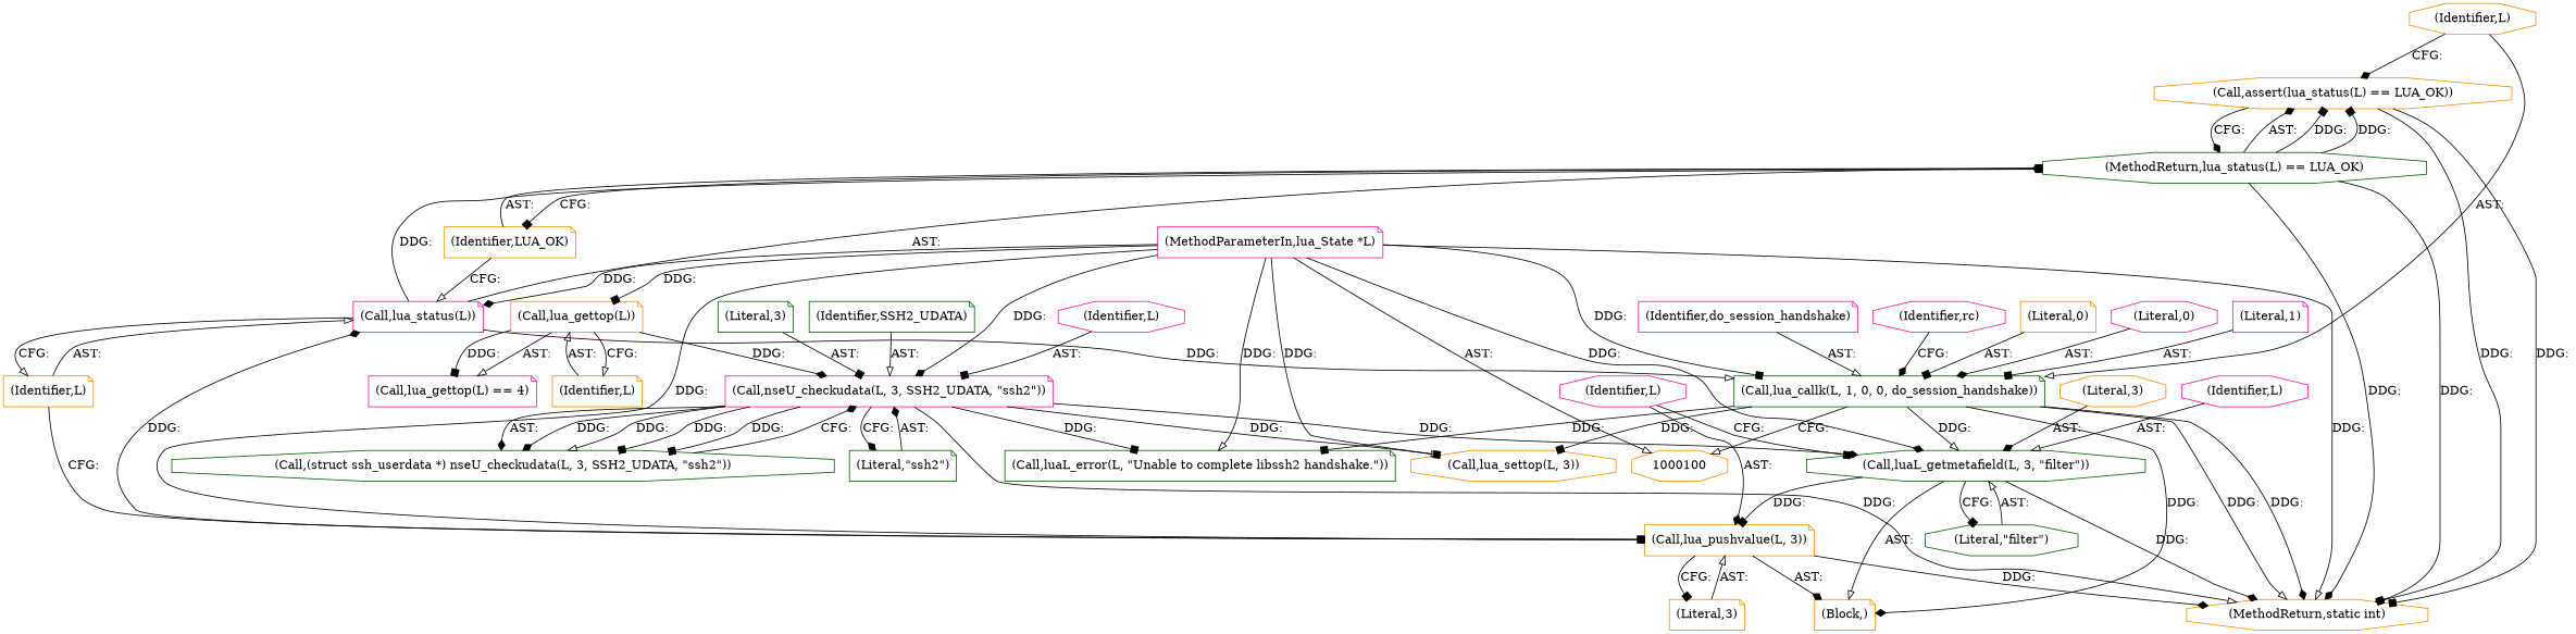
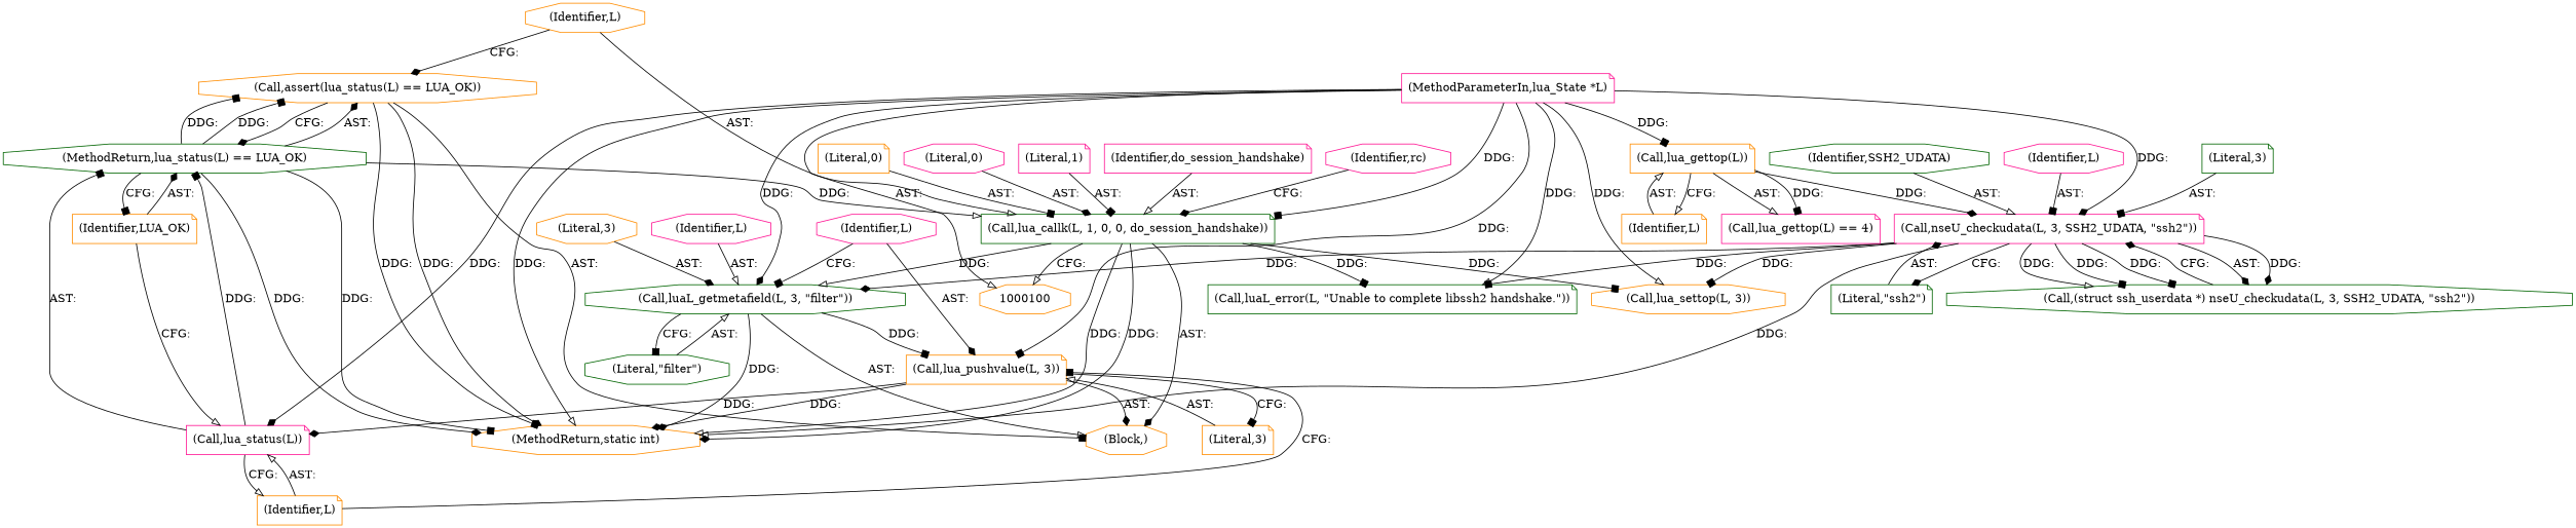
  digraph {
    node [color=darkorange shape=note]
    edge [arrowhead=box]
    n1 [label="(Call,assert(lua_status(L) == LUA_OK))" shape=octagon]
    n2 [color=darkgreen label="(MethodReturn,lua_status(L) == LUA_OK)" shape=octagon]
-   n3 [label="(Block,)"]
+   n3 [label="(Block,)" shape=octagon]
    n4 [label="(MethodReturn,static int)" shape=octagon]
    n5 [label="(Identifier,LUA_OK)"]
    n6 [color=deeppink label="(Call,lua_status(L))"]
    n7 [color=darkgreen label="(Call,lua_callk(L, 1, 0, 0, do_session_handshake))"]
    n8 [label="(Identifier,L)"]
    n9 [color=darkgreen label="(Call,luaL_getmetafield(L, 3, \"filter\"))" shape=octagon]
    n10 [color=darkgreen label="(Call,luaL_error(L, \"Unable to complete libssh2 handshake.\"))"]
    n11 [label="(Call,lua_settop(L, 3))" shape=octagon]
    1000100 [shape=octagon]
    n13 [label="(Call,lua_pushvalue(L, 3))"]
    n14 [label="(Literal,3)"]
    n15 [color=darkgreen label="(Literal,\"filter\")" shape=octagon]
    n16 [color=deeppink label="(Identifier,do_session_handshake)"]
    n17 [color=deeppink label="(MethodParameterIn,lua_State *L)"]
    n18 [color=deeppink label="(Call,nseU_checkudata(L, 3, SSH2_UDATA, \"ssh2\"))"]
    n19 [label="(Call,lua_gettop(L))"]
    n20 [color=darkgreen label="(Call,(struct ssh_userdata *) nseU_checkudata(L, 3, SSH2_UDATA, \"ssh2\"))" shape=octagon]
    n21 [color=darkgreen label="(Literal,\"ssh2\")"]
    n22 [color=deeppink label="(Call,lua_gettop(L) == 4)"]
    n23 [label="(Identifier,L)"]
    n24 [color=deeppink label="(Identifier,L)" shape=octagon]
    n25 [color=deeppink label="(Identifier,L)" shape=octagon]
    n26 [color=deeppink label="(Identifier,rc)" shape=octagon]
    n27 [label="(Literal,3)" shape=octagon]
    n28 [label="(Identifier,L)" shape=octagon]
    n29 [label="(Literal,0)"]
    n30 [color=deeppink label="(Literal,0)" shape=octagon]
    n31 [color=darkgreen label="(Literal,3)"]
-   n32 [color=darkgreen label="(Identifier,SSH2_UDATA)"]
+   n32 [color=darkgreen label="(Identifier,SSH2_UDATA)" shape=octagon]
    n33 [color=deeppink label="(Literal,1)"]
    n34 [color=deeppink label="(Identifier,L)" shape=octagon]
    n1 -> n2 [arrowhead=diamond label="CFG: "]
+   n1 -> n3 [label="AST: "]
    n1 -> n4 [arrowhead=diamond label="DDG: "]
    n1 -> n4 [label="DDG: "]
    n2 -> n1 [arrowhead=diamond label="AST: "]
    n2 -> n1 [label="DDG: "]
    n2 -> n1 [label="DDG: "]
    n2 -> n4 [label="DDG: "]
    n2 -> n4 [arrowhead=diamond label="DDG: "]
    n2 -> n5 [label="CFG: "]
    n5 -> n2 [arrowhead=diamond label="AST: "]
    n5 -> n6 [arrowhead=onormal label="CFG: "]
    n6 -> n2 [label="AST: "]
    n6 -> n2 [label="DDG: "]
-   n6 -> n7 [arrowhead=onormal label="DDG: "]
+   n2 -> n7 [arrowhead=onormal label="DDG: "]
    n6 -> n8 [arrowhead=onormal label="CFG: "]
-   n7 -> n3 [arrowhead=diamond label="DDG: "]
+   n7 -> n3 [arrowhead=diamond label="AST: "]
    n7 -> n4 [arrowhead=onormal label="DDG: "]
    n7 -> n4 [arrowhead=diamond label="DDG: "]
    n7 -> n9 [arrowhead=onormal label="DDG: "]
    n7 -> n10 [label="DDG: "]
    n7 -> n11 [label="DDG: "]
    n7 -> 1000100 [arrowhead=onormal label="CFG: "]
    n8 -> n6 [arrowhead=onormal label="AST: "]
    n8 -> n13 [label="CFG: "]
    n9 -> n3 [arrowhead=onormal label="AST: "]
    n9 -> n4 [arrowhead=diamond label="DDG: "]
    n9 -> n13 [label="DDG: "]
    n9 -> n15 [label="CFG: "]
    n13 -> n3 [arrowhead=diamond label="AST: "]
    n13 -> n4 [arrowhead=diamond label="DDG: "]
    n13 -> n6 [arrowhead=diamond label="DDG: "]
    n13 -> n14 [label="CFG: "]
    n14 -> n13 [arrowhead=onormal label="AST: "]
    n15 -> n9 [arrowhead=onormal label="AST: "]
    n16 -> n7 [arrowhead=onormal label="AST: "]
    n17 -> n4 [arrowhead=onormal label="DDG: "]
    n17 -> n6 [arrowhead=diamond label="DDG: "]
    n17 -> n7 [label="DDG: "]
    n17 -> n9 [arrowhead=diamond label="DDG: "]
    n17 -> n10 [arrowhead=onormal label="DDG: "]
    n17 -> n11 [arrowhead=onormal label="DDG: "]
    n17 -> 1000100 [arrowhead=onormal label="AST: "]
    n17 -> n13 [label="DDG: "]
    n17 -> n18 [arrowhead=diamond label="DDG: "]
    n17 -> n19 [label="DDG: "]
    n18 -> n4 [arrowhead=onormal label="DDG: "]
    n18 -> n9 [arrowhead=diamond label="DDG: "]
    n18 -> n10 [label="DDG: "]
    n18 -> n11 [label="DDG: "]
    n18 -> n20 [arrowhead=diamond label="AST: "]
    n18 -> n20 [arrowhead=diamond label="DDG: "]
    n18 -> n20 [arrowhead=onormal label="DDG: "]
    n18 -> n20 [label="DDG: "]
    n18 -> n20 [label="DDG: "]
    n18 -> n21 [arrowhead=diamond label="CFG: "]
    n19 -> n18 [arrowhead=diamond label="DDG: "]
    n19 -> n22 [arrowhead=onormal label="AST: "]
    n19 -> n22 [label="DDG: "]
    n19 -> n23 [arrowhead=onormal label="CFG: "]
    n20 -> n18 [arrowhead=diamond label="CFG: "]
    n21 -> n18 [arrowhead=diamond label="AST: "]
    n23 -> n19 [arrowhead=onormal label="AST: "]
    n24 -> n18 [label="AST: "]
    n25 -> n9 [label="CFG: "]
    n25 -> n13 [arrowhead=diamond label="AST: "]
    n26 -> n7 [arrowhead=diamond label="CFG: "]
    n27 -> n9 [arrowhead=diamond label="AST: "]
    n28 -> n1 [arrowhead=diamond label="CFG: "]
    n28 -> n7 [arrowhead=onormal label="AST: "]
    n29 -> n7 [label="AST: "]
    n30 -> n7 [arrowhead=diamond label="AST: "]
    n31 -> n18 [label="AST: "]
    n32 -> n18 [arrowhead=onormal label="AST: "]
    n33 -> n7 [label="AST: "]
    n34 -> n9 [arrowhead=onormal label="AST: "]
  }
